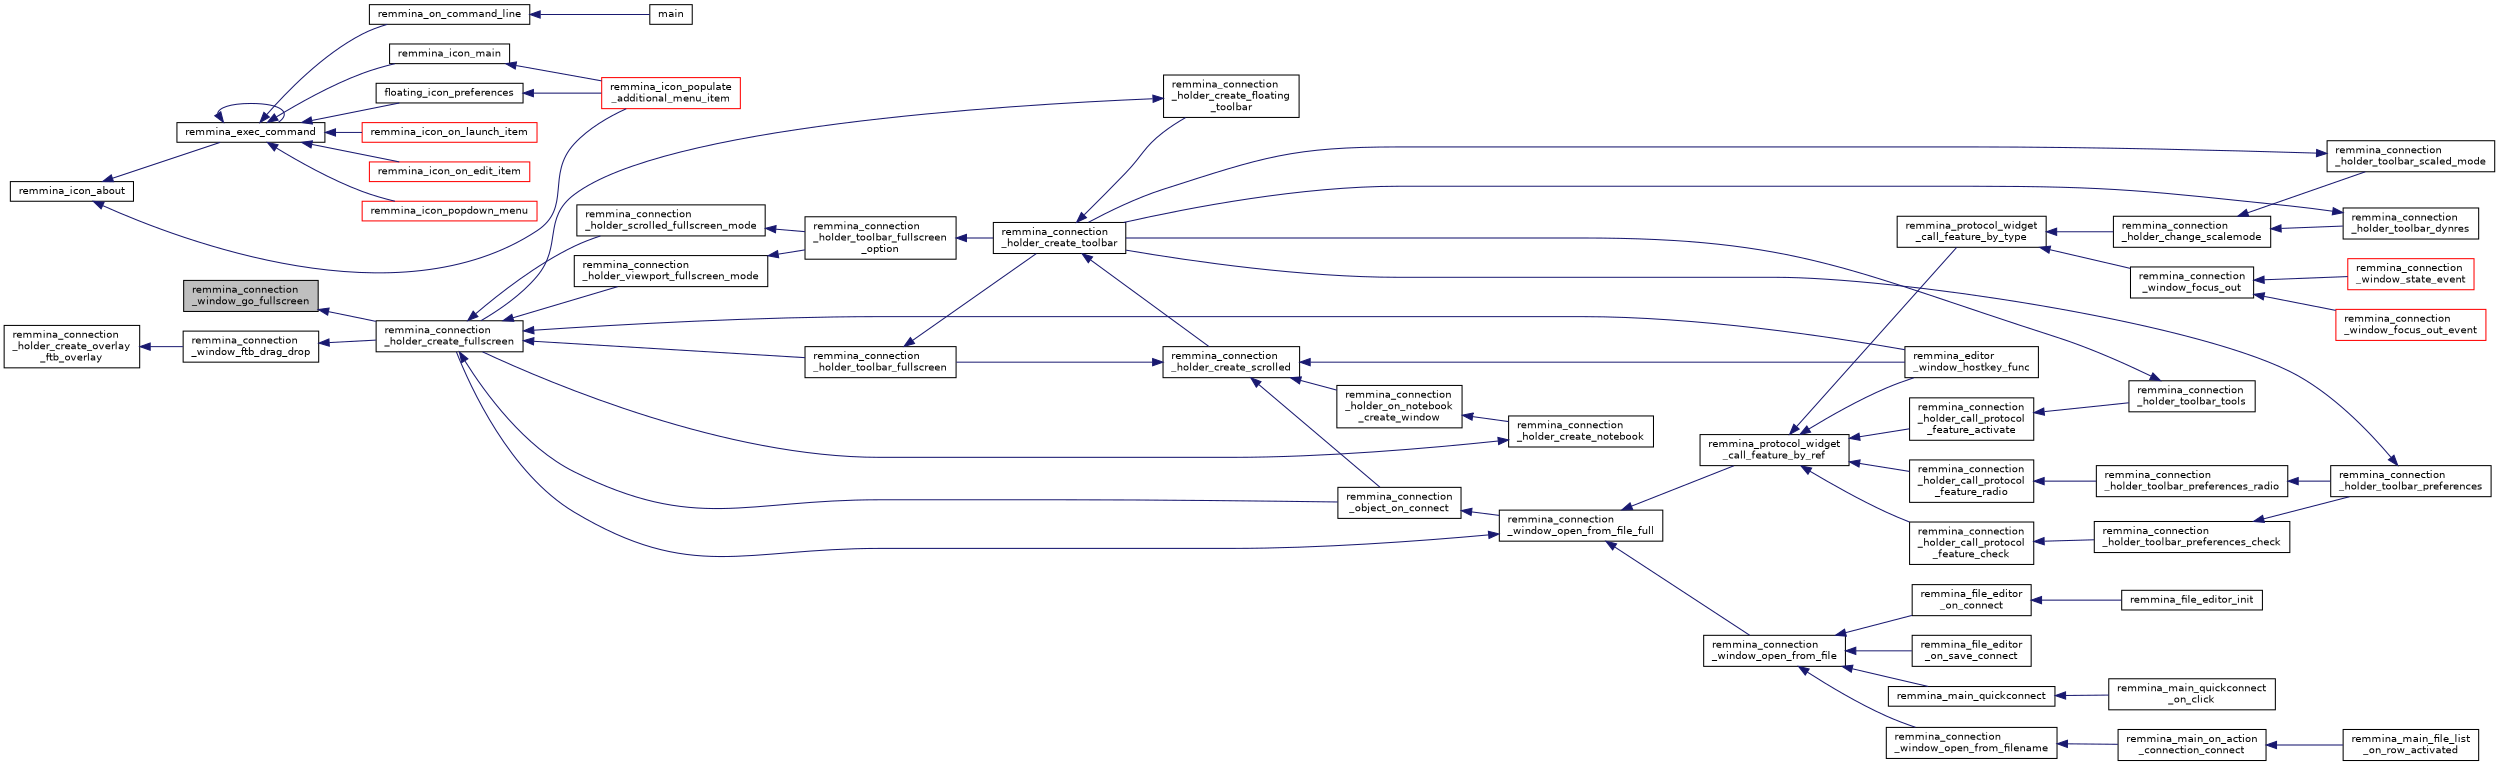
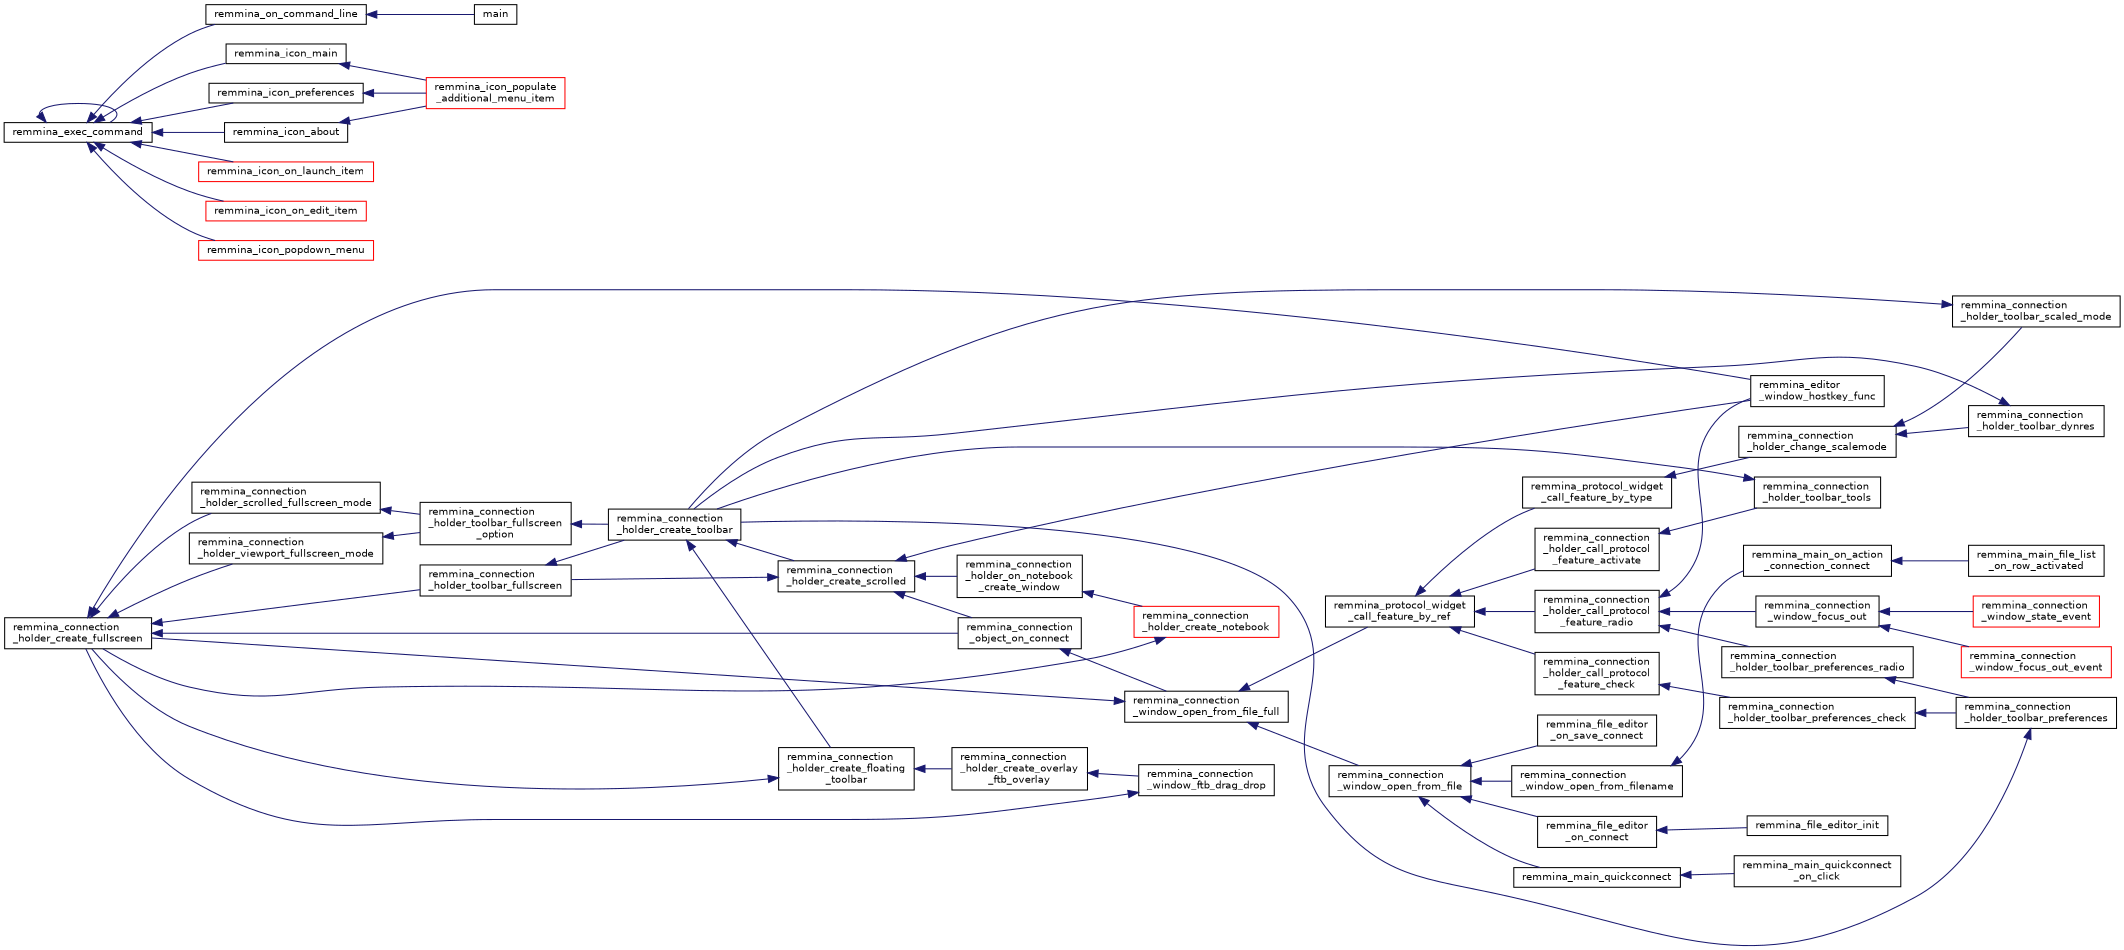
  digraph {
    rankdir=LR
    node [color=black fillcolor=white fontname=Helvetica fontsize=10 shape=record style=filled]
    edge [color=midnightblue dir=back fontname=Helvetica fontsize=10 labelfontname=Helvetica labelfontsize=10 style=solid]
-   n1 [fillcolor=grey75 fontcolor=black height=0.2 label="remmina_connection\l_window_go_fullscreen" width=0.4]
    n2 [height=0.2 label="remmina_connection\l_holder_create_fullscreen" width=0.4]
    n3 [height=0.2 label="remmina_connection\l_holder_toolbar_fullscreen" width=0.4]
    n4 [height=0.2 label="remmina_editor\l_window_hostkey_func" width=0.4]
    n5 [height=0.2 label="remmina_connection\l_object_on_connect" width=0.4]
    n6 [height=0.2 label="remmina_connection\l_holder_viewport_fullscreen_mode" width=0.4]
    n7 [height=0.2 label="remmina_connection\l_holder_scrolled_fullscreen_mode" width=0.4]
    n8 [height=0.2 label="remmina_connection\l_holder_create_toolbar" width=0.4]
    n9 [height=0.2 label="remmina_connection\l_window_open_from_file_full" width=0.4]
    n10 [height=0.2 label="remmina_connection\l_holder_toolbar_fullscreen\l_option" width=0.4]
    n11 [height=0.2 label="remmina_connection\l_holder_create_floating\l_toolbar" width=0.4]
    n12 [height=0.2 label="remmina_connection\l_holder_create_scrolled" width=0.4]
    n13 [height=0.2 label="remmina_connection\l_holder_create_overlay\l_ftb_overlay" width=0.4]
    n14 [height=0.2 label="remmina_connection\l_holder_on_notebook\l_create_window" width=0.4]
    n15 [height=0.2 label="remmina_connection\l_window_ftb_drag_drop" width=0.4]
-   n16 [height=0.2 label="remmina_connection\l_holder_create_notebook" width=0.4]
+   n16 [color=red height=0.2 label="remmina_connection\l_holder_create_notebook" width=0.4]
    n17 [height=0.2 label="remmina_connection\l_window_open_from_file" width=0.4]
    n18 [height=0.2 label="remmina_protocol_widget\l_call_feature_by_ref" width=0.4]
    n19 [height=0.2 label="remmina_connection\l_window_open_from_filename" width=0.4]
    n20 [height=0.2 label="remmina_file_editor\l_on_connect" width=0.4]
    n21 [height=0.2 label="remmina_file_editor\l_on_save_connect" width=0.4]
    n22 [height=0.2 label=remmina_main_quickconnect width=0.4]
    n23 [height=0.2 label="remmina_connection\l_holder_call_protocol\l_feature_radio" width=0.4]
    n24 [height=0.2 label="remmina_connection\l_holder_call_protocol\l_feature_check" width=0.4]
    n25 [height=0.2 label="remmina_connection\l_holder_call_protocol\l_feature_activate" width=0.4]
    n26 [height=0.2 label="remmina_protocol_widget\l_call_feature_by_type" width=0.4]
    n27 [height=0.2 label="remmina_main_on_action\l_connection_connect" width=0.4]
    n28 [height=0.2 label=remmina_file_editor_init width=0.4]
    n29 [height=0.2 label="remmina_main_quickconnect\l_on_click" width=0.4]
    n30 [height=0.2 label=remmina_exec_command width=0.4]
    n31 [height=0.2 label=remmina_on_command_line width=0.4]
    n32 [height=0.2 label=remmina_icon_main width=0.4]
-   n33 [height=0.2 label=floating_icon_preferences width=0.4]
+   n33 [height=0.2 label=remmina_icon_preferences width=0.4]
    n34 [height=0.2 label=remmina_icon_about width=0.4]
    n35 [color=red height=0.2 label=remmina_icon_on_launch_item width=0.4]
    n36 [color=red height=0.2 label=remmina_icon_on_edit_item width=0.4]
    n37 [color=red height=0.2 label=remmina_icon_popdown_menu width=0.4]
    n38 [height=0.2 label="remmina_main_file_list\l_on_row_activated" width=0.4]
    n39 [height=0.2 label=main width=0.4]
    n40 [color=red height=0.2 label="remmina_icon_populate\l_additional_menu_item" width=0.4]
    n41 [height=0.2 label="remmina_connection\l_holder_toolbar_preferences_radio" width=0.4]
    n42 [height=0.2 label="remmina_connection\l_holder_toolbar_preferences_check" width=0.4]
    n43 [height=0.2 label="remmina_connection\l_holder_toolbar_tools" width=0.4]
    n44 [height=0.2 label="remmina_connection\l_holder_change_scalemode" width=0.4]
    n45 [height=0.2 label="remmina_connection\l_window_focus_out" width=0.4]
    n46 [height=0.2 label="remmina_connection\l_holder_toolbar_preferences" width=0.4]
    n47 [height=0.2 label="remmina_connection\l_holder_toolbar_dynres" width=0.4]
    n48 [height=0.2 label="remmina_connection\l_holder_toolbar_scaled_mode" width=0.4]
    n49 [color=red height=0.2 label="remmina_connection\l_window_focus_out_event" width=0.4]
    n50 [color=red height=0.2 label="remmina_connection\l_window_state_event" width=0.4]
-   n1 -> n2
    n2 -> n3
    n2 -> n4
    n2 -> n5
    n2 -> n6
    n2 -> n7
    n3 -> n8
    n5 -> n9
    n6 -> n10
    n7 -> n10
    n8 -> n11
    n8 -> n12
    n9 -> n2
    n9 -> n17
    n9 -> n18
    n10 -> n8
    n11 -> n2
+   n11 -> n13
    n12 -> n3
    n12 -> n4
    n12 -> n5
    n12 -> n14
    n13 -> n15
    n14 -> n16
    n15 -> n2
    n16 -> n2
    n17 -> n19
    n17 -> n20
    n17 -> n21
    n17 -> n22
-   n18 -> n4
+   n23 -> n4
    n18 -> n23
    n18 -> n24
    n18 -> n25
    n18 -> n26
    n19 -> n27
    n20 -> n28
    n22 -> n29
    n23 -> n41
    n24 -> n42
    n25 -> n43
    n26 -> n44
-   n26 -> n45
+   n23 -> n45
    n27 -> n38
    n30 -> n30
    n30 -> n31
    n30 -> n32
    n30 -> n33
-   n34 -> n30
+   n30 -> n34
    n30 -> n35
    n30 -> n36
    n30 -> n37
    n31 -> n39
    n32 -> n40
    n33 -> n40
    n34 -> n40
    n41 -> n46
    n42 -> n46
    n43 -> n8
    n44 -> n47
    n44 -> n48
    n45 -> n49
    n45 -> n50
    n46 -> n8
    n47 -> n8
    n48 -> n8
  }
